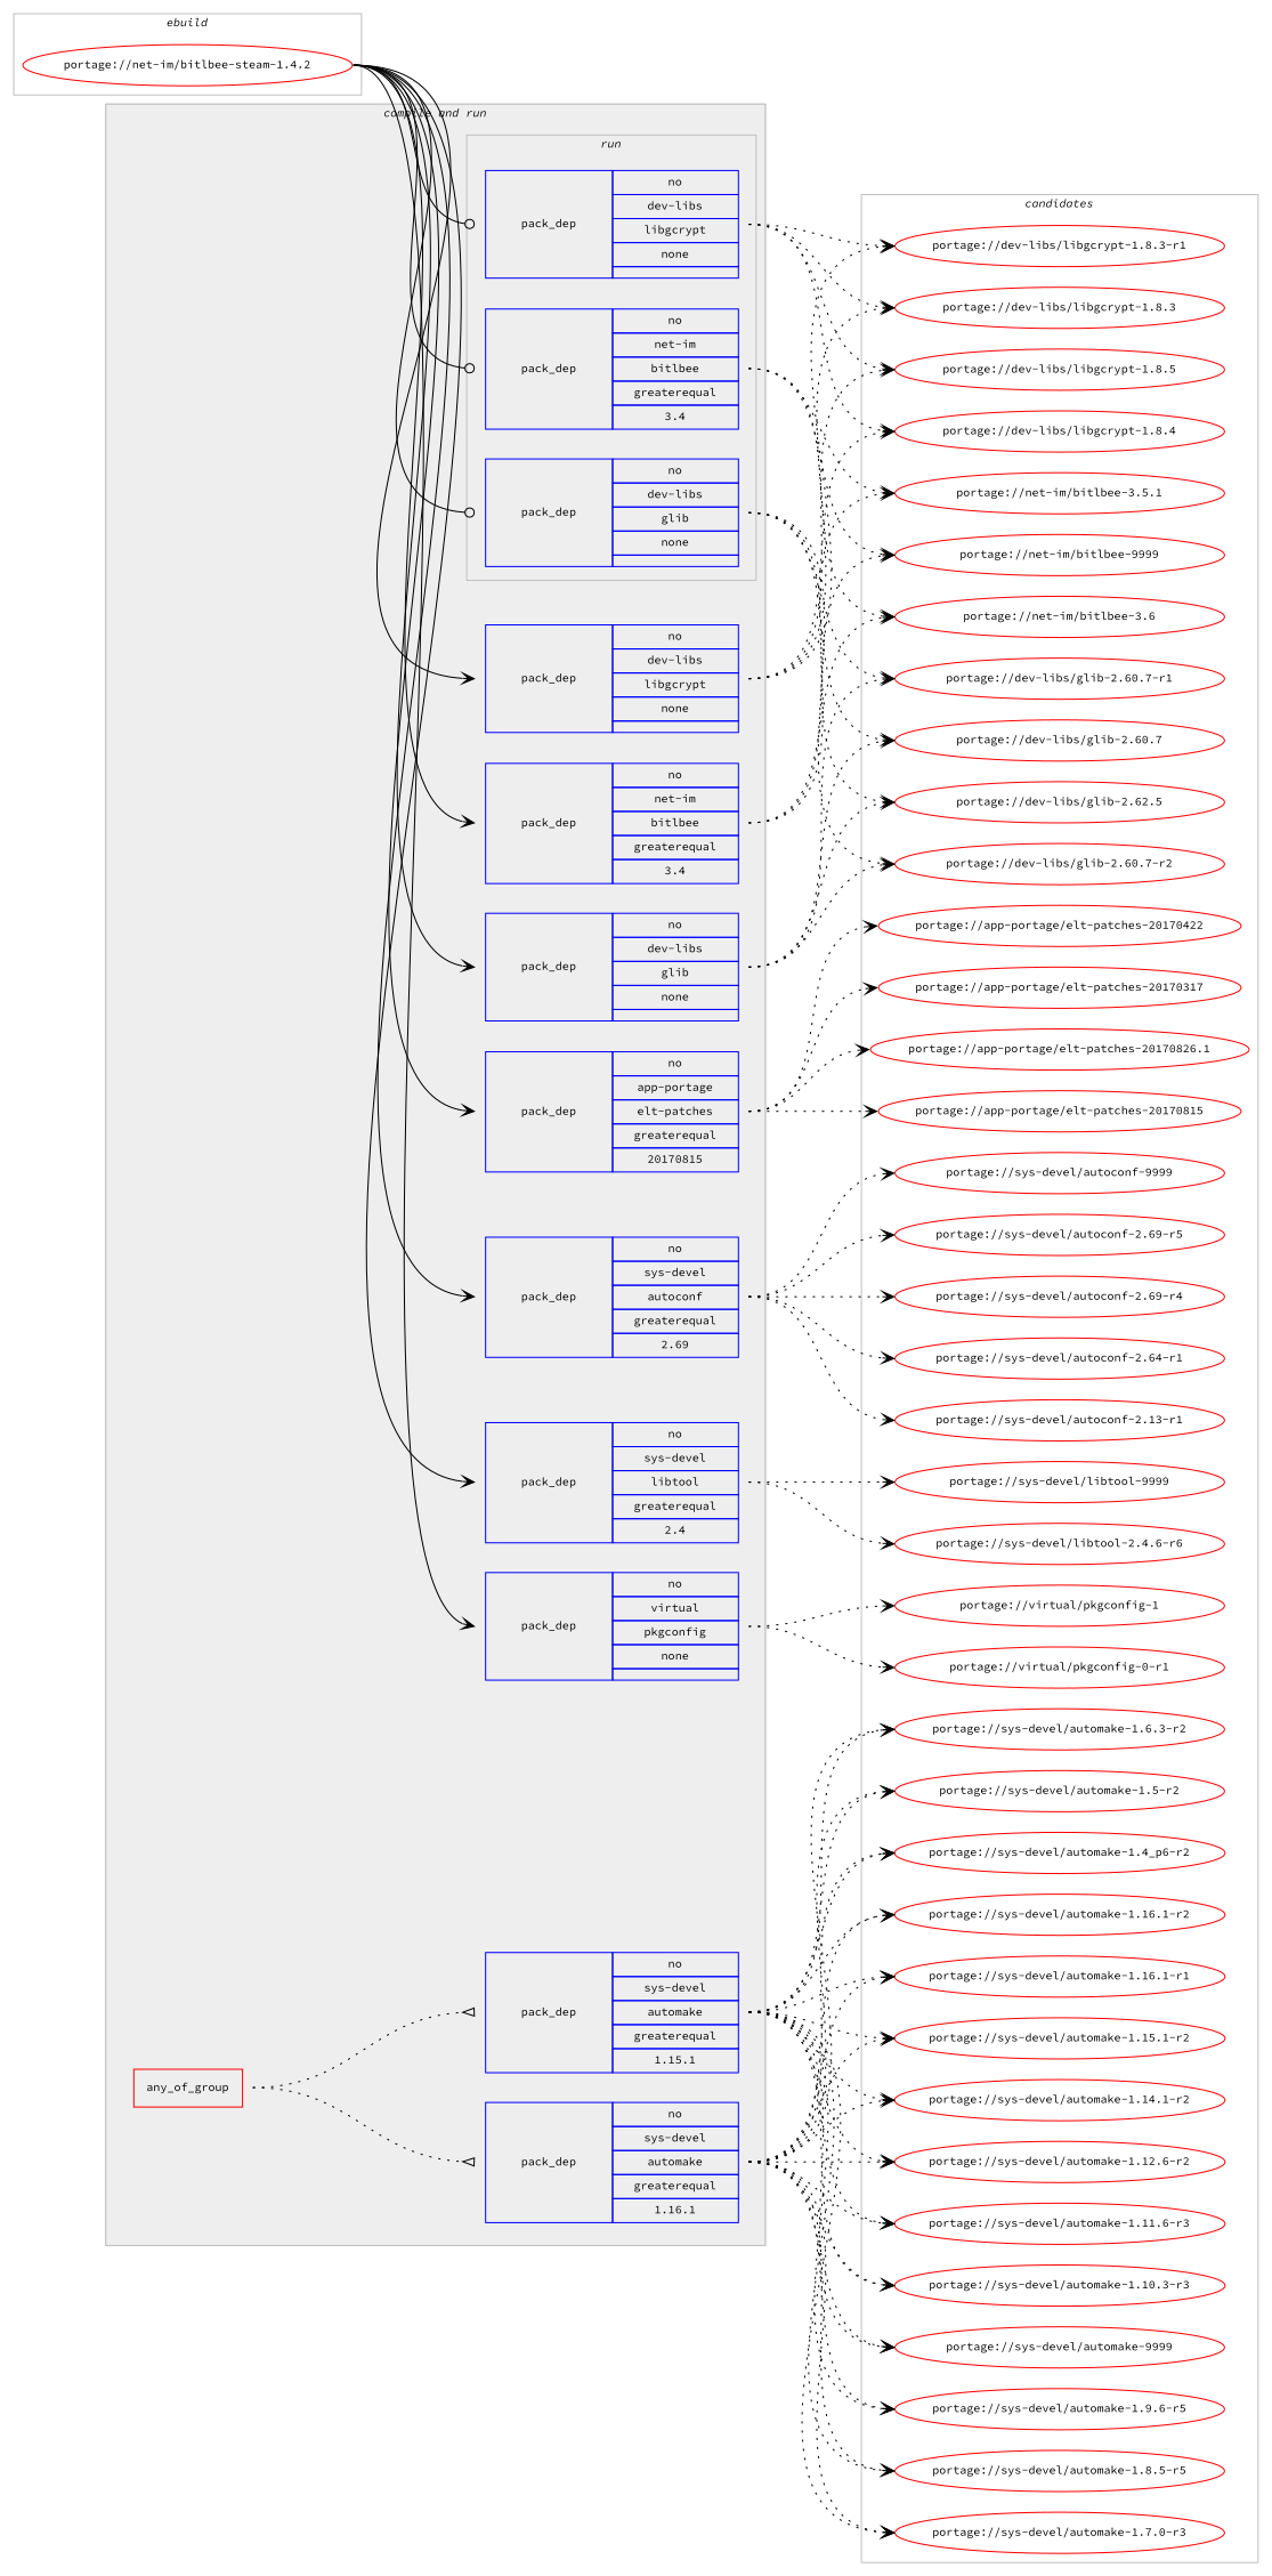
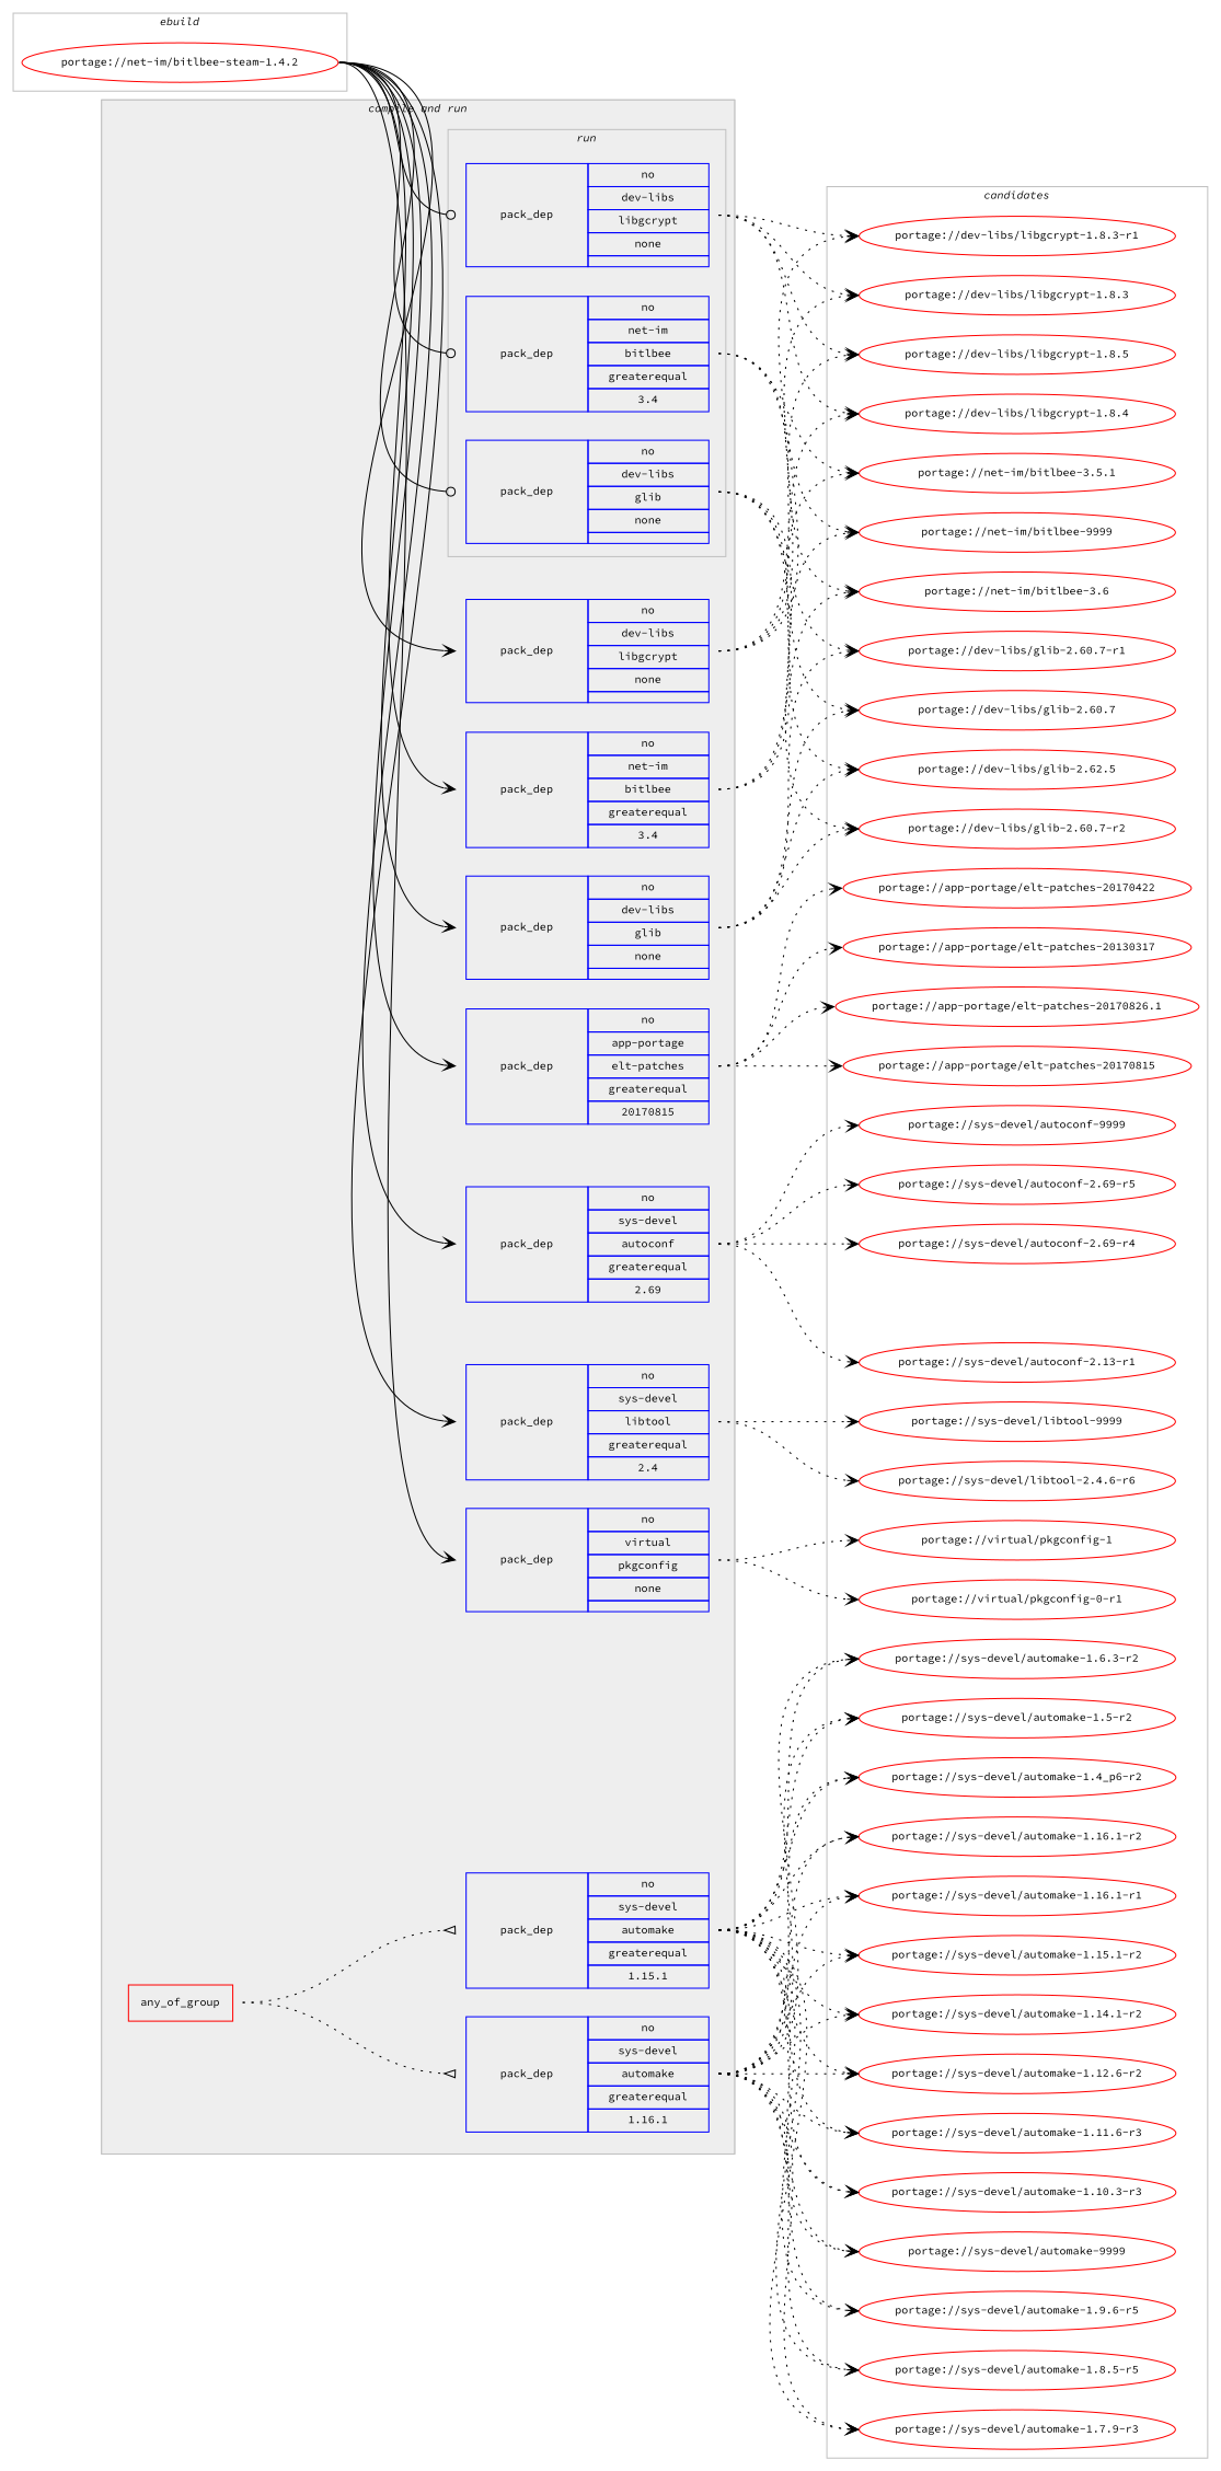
  digraph {
    compound=true
    concentrate=true
    fontname="Source Code Pro"
    fontsize=10
    newrank=true
    rankdir=LR
    ranksep=1.5
    node [color=red fontname="Source Code Pro" fontsize=10]
    edge [arrowhead=vee fontname="Source Code Pro" headport=w style=dotted tailport=e weight=100]
    n1 [label="portage://net-im/bitlbee-steam-1.4.2" width=4]
    n2 [color=blue label=<<TABLE BORDER="0" CELLBORDER="1" CELLSPACING="0" CELLPADDING="4" WIDTH="220"><TR><TD ROWSPAN="6" CELLPADDING="30">pack_dep</TD></TR><TR><TD WIDTH="110">no</TD></TR><TR><TD>sys-devel</TD></TR><TR><TD>automake</TD></TR><TR><TD>greaterequal</TD></TR><TR><TD>1.16.1</TD></TR></TABLE>> shape=none]
    n3 [color=blue label=<<TABLE BORDER="0" CELLBORDER="1" CELLSPACING="0" CELLPADDING="4" WIDTH="220"><TR><TD ROWSPAN="6" CELLPADDING="30">pack_dep</TD></TR><TR><TD WIDTH="110">no</TD></TR><TR><TD>sys-devel</TD></TR><TR><TD>automake</TD></TR><TR><TD>greaterequal</TD></TR><TR><TD>1.15.1</TD></TR></TABLE>> shape=none]
    n4 [label=<<TABLE BORDER="0" CELLBORDER="1" CELLSPACING="0" CELLPADDING="4"><TR><TD CELLPADDING="10">any_of_group</TD></TR></TABLE>> shape=none]
    n5 [color=blue label=<<TABLE BORDER="0" CELLBORDER="1" CELLSPACING="0" CELLPADDING="4" WIDTH="220"><TR><TD ROWSPAN="6" CELLPADDING="30">pack_dep</TD></TR><TR><TD WIDTH="110">no</TD></TR><TR><TD>app-portage</TD></TR><TR><TD>elt-patches</TD></TR><TR><TD>greaterequal</TD></TR><TR><TD>20170815</TD></TR></TABLE>> shape=none]
    n6 [color=blue label=<<TABLE BORDER="0" CELLBORDER="1" CELLSPACING="0" CELLPADDING="4" WIDTH="220"><TR><TD ROWSPAN="6" CELLPADDING="30">pack_dep</TD></TR><TR><TD WIDTH="110">no</TD></TR><TR><TD>dev-libs</TD></TR><TR><TD>glib</TD></TR><TR><TD>none</TD></TR><TR><TD></TD></TR></TABLE>> shape=none]
    n7 [color=blue label=<<TABLE BORDER="0" CELLBORDER="1" CELLSPACING="0" CELLPADDING="4" WIDTH="220"><TR><TD ROWSPAN="6" CELLPADDING="30">pack_dep</TD></TR><TR><TD WIDTH="110">no</TD></TR><TR><TD>dev-libs</TD></TR><TR><TD>libgcrypt</TD></TR><TR><TD>none</TD></TR><TR><TD></TD></TR></TABLE>> shape=none]
    n8 [color=blue label=<<TABLE BORDER="0" CELLBORDER="1" CELLSPACING="0" CELLPADDING="4" WIDTH="220"><TR><TD ROWSPAN="6" CELLPADDING="30">pack_dep</TD></TR><TR><TD WIDTH="110">no</TD></TR><TR><TD>net-im</TD></TR><TR><TD>bitlbee</TD></TR><TR><TD>greaterequal</TD></TR><TR><TD>3.4</TD></TR></TABLE>> shape=none]
    n9 [color=blue label=<<TABLE BORDER="0" CELLBORDER="1" CELLSPACING="0" CELLPADDING="4" WIDTH="220"><TR><TD ROWSPAN="6" CELLPADDING="30">pack_dep</TD></TR><TR><TD WIDTH="110">no</TD></TR><TR><TD>sys-devel</TD></TR><TR><TD>autoconf</TD></TR><TR><TD>greaterequal</TD></TR><TR><TD>2.69</TD></TR></TABLE>> shape=none]
    n10 [color=blue label=<<TABLE BORDER="0" CELLBORDER="1" CELLSPACING="0" CELLPADDING="4" WIDTH="220"><TR><TD ROWSPAN="6" CELLPADDING="30">pack_dep</TD></TR><TR><TD WIDTH="110">no</TD></TR><TR><TD>sys-devel</TD></TR><TR><TD>libtool</TD></TR><TR><TD>greaterequal</TD></TR><TR><TD>2.4</TD></TR></TABLE>> shape=none]
    n11 [color=blue label=<<TABLE BORDER="0" CELLBORDER="1" CELLSPACING="0" CELLPADDING="4" WIDTH="220"><TR><TD ROWSPAN="6" CELLPADDING="30">pack_dep</TD></TR><TR><TD WIDTH="110">no</TD></TR><TR><TD>virtual</TD></TR><TR><TD>pkgconfig</TD></TR><TR><TD>none</TD></TR><TR><TD></TD></TR></TABLE>> shape=none]
    n12 [color=blue label=<<TABLE BORDER="0" CELLBORDER="1" CELLSPACING="0" CELLPADDING="4" WIDTH="220"><TR><TD ROWSPAN="6" CELLPADDING="30">pack_dep</TD></TR><TR><TD WIDTH="110">no</TD></TR><TR><TD>dev-libs</TD></TR><TR><TD>glib</TD></TR><TR><TD>none</TD></TR><TR><TD></TD></TR></TABLE>> shape=none]
    n13 [color=blue label=<<TABLE BORDER="0" CELLBORDER="1" CELLSPACING="0" CELLPADDING="4" WIDTH="220"><TR><TD ROWSPAN="6" CELLPADDING="30">pack_dep</TD></TR><TR><TD WIDTH="110">no</TD></TR><TR><TD>dev-libs</TD></TR><TR><TD>libgcrypt</TD></TR><TR><TD>none</TD></TR><TR><TD></TD></TR></TABLE>> shape=none]
    n14 [color=blue label=<<TABLE BORDER="0" CELLBORDER="1" CELLSPACING="0" CELLPADDING="4" WIDTH="220"><TR><TD ROWSPAN="6" CELLPADDING="30">pack_dep</TD></TR><TR><TD WIDTH="110">no</TD></TR><TR><TD>net-im</TD></TR><TR><TD>bitlbee</TD></TR><TR><TD>greaterequal</TD></TR><TR><TD>3.4</TD></TR></TABLE>> shape=none]
    n15 [label="portage://sys-devel/automake-9999" width=4]
    n16 [label="portage://sys-devel/automake-1.9.6-r5" width=4]
    n17 [label="portage://sys-devel/automake-1.8.5-r5" width=4]
-   n18 [label="portage://sys-devel/automake-1.7.0-r3" width=4]
+   n18 [label="portage://sys-devel/automake-1.7.9-r3" width=4]
    n19 [label="portage://sys-devel/automake-1.6.3-r2" width=4]
    n20 [label="portage://sys-devel/automake-1.5-r2" width=4]
    n21 [label="portage://sys-devel/automake-1.4_p6-r2" width=4]
    n22 [label="portage://sys-devel/automake-1.16.1-r2" width=4]
    n23 [label="portage://sys-devel/automake-1.16.1-r1" width=4]
    n24 [label="portage://sys-devel/automake-1.15.1-r2" width=4]
    n25 [label="portage://sys-devel/automake-1.14.1-r2" width=4]
    n26 [label="portage://sys-devel/automake-1.12.6-r2" width=4]
    n27 [label="portage://sys-devel/automake-1.11.6-r3" width=4]
    n28 [label="portage://sys-devel/automake-1.10.3-r3" width=4]
    n29 [label="portage://app-portage/elt-patches-20170826.1" width=4]
    n30 [label="portage://app-portage/elt-patches-20170815" width=4]
    n31 [label="portage://app-portage/elt-patches-20170422" width=4]
-   n32 [label="portage://app-portage/elt-patches-20170317" width=4]
+   n32 [label="portage://app-portage/elt-patches-20130317" width=4]
    n33 [label="portage://dev-libs/glib-2.62.5" width=4]
    n34 [label="portage://dev-libs/glib-2.60.7-r2" width=4]
    n35 [label="portage://dev-libs/glib-2.60.7-r1" width=4]
    n36 [label="portage://dev-libs/glib-2.60.7" width=4]
    n37 [label="portage://net-im/bitlbee-9999" width=4]
    n38 [label="portage://net-im/bitlbee-3.6" width=4]
    n39 [label="portage://net-im/bitlbee-3.5.1" width=4]
    n40 [label="portage://dev-libs/libgcrypt-1.8.5" width=4]
    n41 [label="portage://dev-libs/libgcrypt-1.8.4" width=4]
    n42 [label="portage://dev-libs/libgcrypt-1.8.3-r1" width=4]
    n43 [label="portage://dev-libs/libgcrypt-1.8.3" width=4]
    n44 [label="portage://sys-devel/autoconf-9999" width=4]
    n45 [label="portage://sys-devel/autoconf-2.69-r5" width=4]
    n46 [label="portage://sys-devel/autoconf-2.69-r4" width=4]
-   n47 [label="portage://sys-devel/autoconf-2.64-r1" width=4]
    n48 [label="portage://sys-devel/autoconf-2.13-r1" width=4]
    n49 [label="portage://sys-devel/libtool-9999" width=4]
    n50 [label="portage://sys-devel/libtool-2.4.6-r6" width=4]
    n51 [label="portage://virtual/pkgconfig-1" width=4]
    n52 [label="portage://virtual/pkgconfig-0-r1" width=4]
    subgraph cluster_1 {
      color=gray
      label=<<i>ebuild</i>>
      rank=same
      n1
    }
    subgraph cluster_2 {
      color=gray
      label=<<i>dependencies</i>>
      subgraph cluster_3 {
        color=gray
        fillcolor="#eeeeee"
        label=<<i>compile</i>>
        style=filled
        subgraph sub_4 {
          color=gray
          fillcolor="#eeeeee"
          label=<<i>compile</i>>
          style=filled
          n4
          subgraph sub_5 {
            color=gray
            fillcolor="#eeeeee"
            label=<<i>compile</i>>
            style=filled
            n2
          }
          subgraph sub_6 {
            color=gray
            fillcolor="#eeeeee"
            label=<<i>compile</i>>
            style=filled
            n3
          }
        }
        subgraph sub_7 {
          color=gray
          fillcolor="#eeeeee"
          label=<<i>compile</i>>
          style=filled
          n5
        }
        subgraph sub_8 {
          color=gray
          fillcolor="#eeeeee"
          label=<<i>compile</i>>
          style=filled
          n6
        }
        subgraph sub_9 {
          color=gray
          fillcolor="#eeeeee"
          label=<<i>compile</i>>
          style=filled
          n7
        }
        subgraph sub_10 {
          color=gray
          fillcolor="#eeeeee"
          label=<<i>compile</i>>
          style=filled
          n8
        }
        subgraph sub_11 {
          color=gray
          fillcolor="#eeeeee"
          label=<<i>compile</i>>
          style=filled
          n9
        }
        subgraph sub_12 {
          color=gray
          fillcolor="#eeeeee"
          label=<<i>compile</i>>
          style=filled
          n10
        }
        subgraph sub_13 {
          color=gray
          fillcolor="#eeeeee"
          label=<<i>compile</i>>
          style=filled
          n11
        }
      }
      subgraph cluster_14 {
        color=gray
        fillcolor="#eeeeee"
        label=<<i>compile and run</i>>
        style=filled
      }
      subgraph cluster_15 {
        color=gray
        fillcolor="#eeeeee"
        label=<<i>run</i>>
        style=filled
        subgraph sub_16 {
          color=gray
          fillcolor="#eeeeee"
          label=<<i>run</i>>
          style=filled
          n12
        }
        subgraph sub_17 {
          color=gray
          fillcolor="#eeeeee"
          label=<<i>run</i>>
          style=filled
          n13
        }
        subgraph sub_18 {
          color=gray
          fillcolor="#eeeeee"
          label=<<i>run</i>>
          style=filled
          n14
        }
      }
    }
    subgraph cluster_19 {
      color=gray
      label=<<i>candidates</i>>
      rank=same
      subgraph sub_20 {
        color=black
        label=<<i>candidates</i>>
        nodesep=1
        rank=same
        n15
        n16
        n17
        n18
        n19
        n20
        n21
        n22
        n23
        n24
        n25
        n26
        n27
        n28
      }
      subgraph sub_21 {
        color=black
        label=<<i>candidates</i>>
        nodesep=1
        rank=same
        n15
        n16
        n17
        n18
        n19
        n20
        n21
        n22
        n23
        n24
        n25
        n26
        n27
        n28
      }
      subgraph sub_22 {
        color=black
        label=<<i>candidates</i>>
        nodesep=1
        rank=same
        n29
        n30
        n31
        n32
      }
      subgraph sub_23 {
        color=black
        label=<<i>candidates</i>>
        nodesep=1
        rank=same
        n33
        n34
        n35
        n36
      }
      subgraph sub_24 {
        color=black
        label=<<i>candidates</i>>
        nodesep=1
        rank=same
        n37
        n38
        n39
      }
      subgraph sub_25 {
        color=black
        label=<<i>candidates</i>>
        nodesep=1
        rank=same
        n40
        n41
        n42
        n43
      }
      subgraph sub_26 {
        color=black
        label=<<i>candidates</i>>
        nodesep=1
        rank=same
        n44
        n45
        n46
-       n47
        n48
      }
      subgraph sub_27 {
        color=black
        label=<<i>candidates</i>>
        nodesep=1
        rank=same
        n49
        n50
      }
      subgraph sub_28 {
        color=black
        label=<<i>candidates</i>>
        nodesep=1
        rank=same
        n51
        n52
      }
      subgraph sub_29 {
        color=black
        label=<<i>candidates</i>>
        nodesep=1
        rank=same
        n33
        n34
        n35
        n36
      }
      subgraph sub_30 {
        color=black
        label=<<i>candidates</i>>
        nodesep=1
        rank=same
        n40
        n41
        n42
        n43
      }
      subgraph sub_31 {
        color=black
        label=<<i>candidates</i>>
        nodesep=1
        rank=same
        n37
        n38
        n39
      }
    }
    n1 -> n5 [style=solid weight=20]
    n1 -> n6 [style=solid weight=20]
    n1 -> n7 [style=solid weight=20]
    n1 -> n8 [style=solid weight=20]
    n1 -> n9 [style=solid weight=20]
    n1 -> n10 [style=solid weight=20]
    n1 -> n11 [style=solid weight=20]
    n1 -> n12 [arrowhead=odot style=solid weight=20]
    n1 -> n13 [arrowhead=odot style=solid weight=20]
    n1 -> n14 [arrowhead=odot style=solid weight=20]
    n2 -> n15
    n2 -> n16
    n2 -> n17
    n2 -> n18
    n2 -> n19
    n2 -> n20
    n2 -> n21
    n2 -> n22
    n2 -> n23
    n2 -> n24
    n2 -> n25
    n2 -> n26
    n2 -> n27
    n2 -> n28
    n3 -> n15
    n3 -> n16
    n3 -> n17
    n3 -> n18
    n3 -> n19
    n3 -> n20
    n3 -> n21
    n3 -> n22
    n3 -> n23
    n3 -> n24
    n3 -> n25
    n3 -> n26
    n3 -> n27
    n3 -> n28
    n4 -> n2 [arrowhead=oinv weight=20]
    n4 -> n3 [arrowhead=oinv weight=20]
    n5 -> n29
    n5 -> n30
    n5 -> n31
    n5 -> n32
    n6 -> n33
    n6 -> n34
    n6 -> n35
    n6 -> n36
    n7 -> n40
    n7 -> n41
    n7 -> n42
    n7 -> n43
    n8 -> n37
    n8 -> n38
    n8 -> n39
    n9 -> n44
    n9 -> n45
    n9 -> n46
-   n9 -> n47
    n9 -> n48
    n10 -> n49
    n10 -> n50
    n11 -> n51
    n11 -> n52
    n12 -> n33
    n12 -> n34
    n12 -> n35
    n12 -> n36
    n13 -> n40
    n13 -> n41
    n13 -> n42
    n13 -> n43
    n14 -> n37
    n14 -> n38
    n14 -> n39
  }
